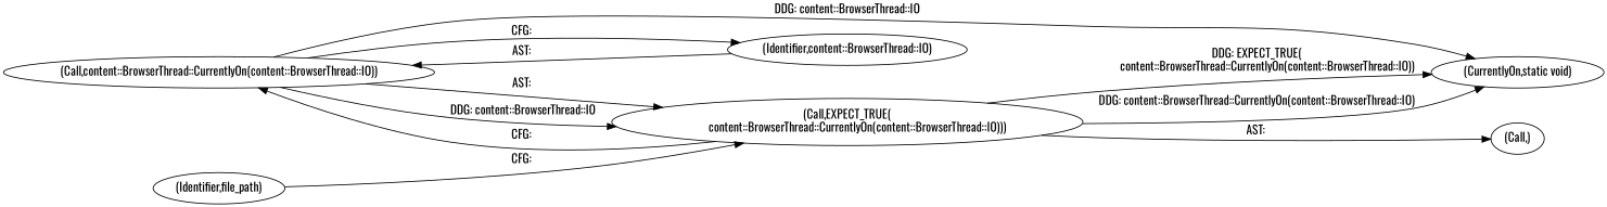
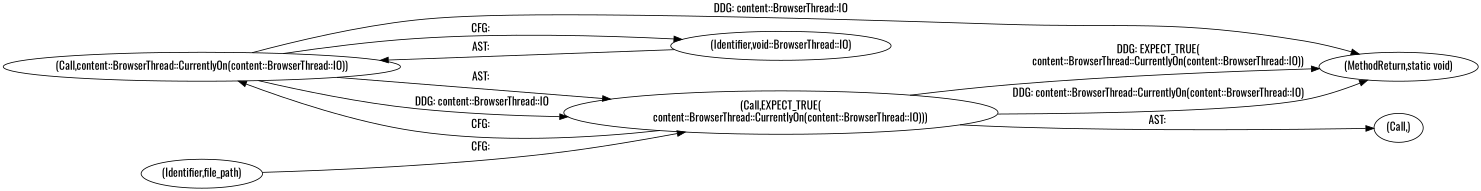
  digraph {
    fontname=Oswald
    rankdir=LR
    node [fontname=Oswald]
    edge [fontname=Oswald]
    n1 [label="(Call,content::BrowserThread::CurrentlyOn(content::BrowserThread::IO))"]
    n2 [label="(Call,EXPECT_TRUE(\n        content::BrowserThread::CurrentlyOn(content::BrowserThread::IO)))"]
-   n3 [label="(Identifier,content::BrowserThread::IO)"]
-   n4 [label="(CurrentlyOn,static void)"]
+   n3 [label="(Identifier,void::BrowserThread::IO)"]
+   n4 [label="(MethodReturn,static void)"]
    n5 [label="(Call,)"]
    n6 [label="(Identifier,file_path)"]
    n1 -> n2 [label="AST: "]
    n1 -> n2 [label="DDG: content::BrowserThread::IO"]
    n1 -> n3 [label="CFG: "]
    n1 -> n4 [label="DDG: content::BrowserThread::IO"]
    n2 -> n1 [label="CFG: "]
    n2 -> n4 [label="DDG: EXPECT_TRUE(\n        content::BrowserThread::CurrentlyOn(content::BrowserThread::IO))"]
    n2 -> n4 [label="DDG: content::BrowserThread::CurrentlyOn(content::BrowserThread::IO)"]
    n2 -> n5 [label="AST: "]
    n3 -> n1 [label="AST: "]
    n6 -> n2 [label="CFG: "]
  }
